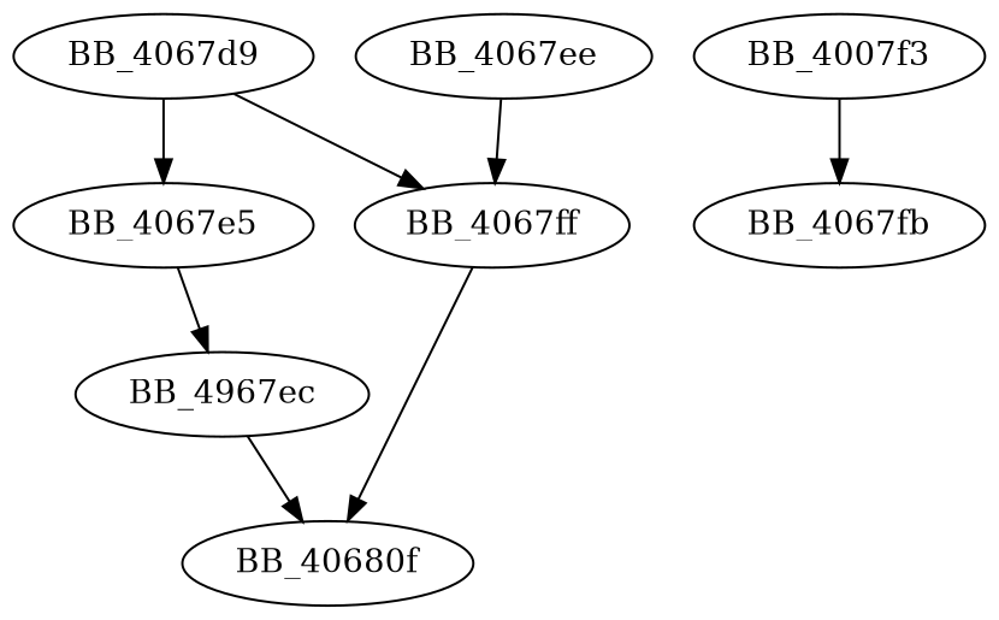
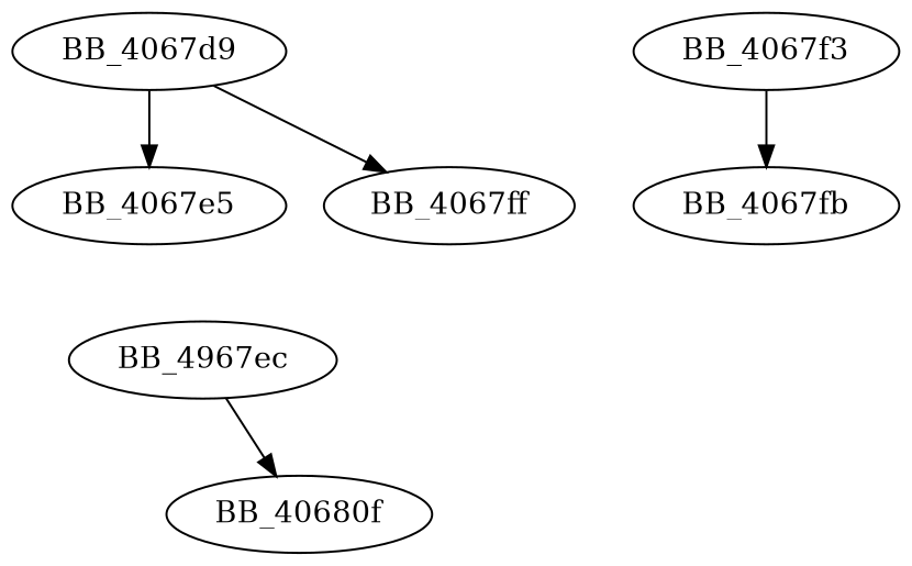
  digraph {
    fontname="DejaVu Serif"
    node [fontname="DejaVu Serif"]
    edge [fontname="DejaVu Serif"]
    BB_4067d9
    BB_4067e5
    BB_4067ff
    n4 [label=BB_4967ec]
-   BB_4067ee
    BB_40680f
-   BB_4067f3 [label=BB_4007f3]
+   BB_4067f3
    BB_4067fb
    BB_4067d9 -> BB_4067e5
    BB_4067d9 -> BB_4067ff
-   BB_4067e5 -> n4
-   BB_4067ff -> BB_40680f
    n4 -> BB_40680f
-   BB_4067ee -> BB_4067ff
    BB_4067f3 -> BB_4067fb
  }
